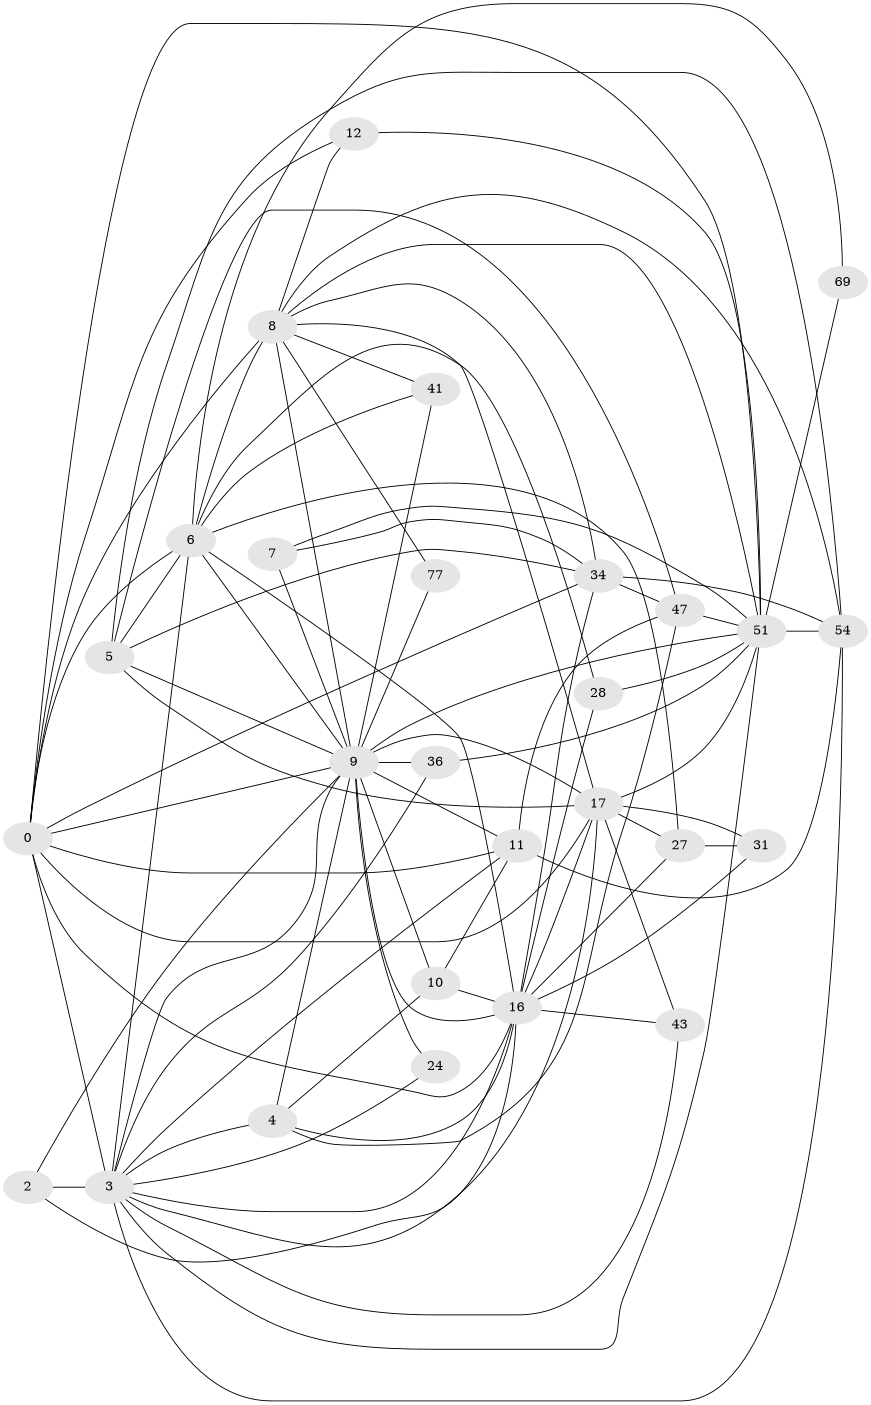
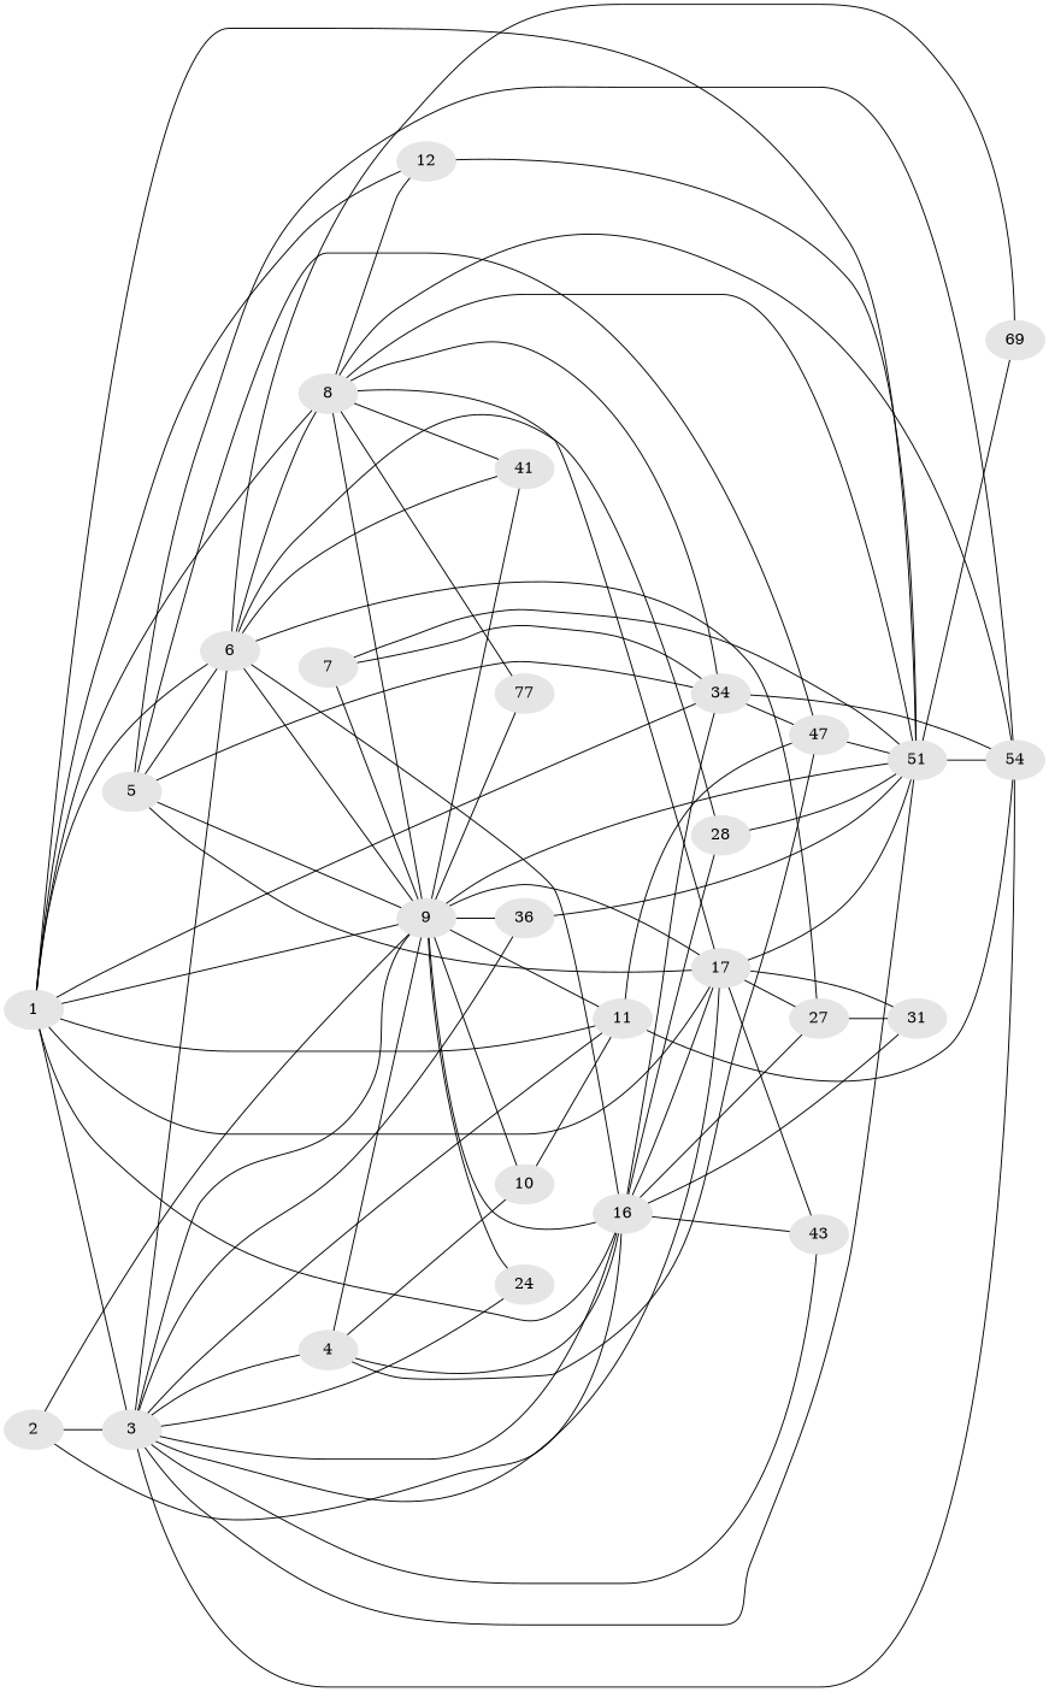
  graph {
    rankdir=LR
    node [color=gray90 style=filled]
-   1 [super="+84+32+66" label=0]
+   1 [super="+84+32+66"]
    3 [super="+75+21+19+14+42"]
    6 [super="+26+35"]
    8 [super="+18"]
    9 [super="+38+30+15+72+37"]
    11 [super="+48+60+65"]
    12 [super="+78"]
    16 [super="+68+29+57"]
    17 [super="+20"]
    34 [super="+44"]
    51 [super="+52"]
    4 [super="+83"]
    24 [super="+58"]
    n14 [label=43 super="+43+86"]
    36 [super="+85"]
    54 [super="+64"]
    27
    28
    41 [super="+76"]
    69
    77
    10 [super="+80"]
    47 [super="+61"]
    31 [super="+55"]
    2
    5 [super="+63+13+22"]
    7 [super="+50"]
    1 -- 3
    1 -- 6
    1 -- 8
    1 -- 9
    1 -- 11
    1 -- 12
    1 -- 16 [weight=2]
    1 -- 17
    1 -- 34
    1 -- 51
    3 -- 6
    3 -- 9
    3 -- 11
    3 -- 16
    3 -- 17
    3 -- 51 [weight=2]
    3 -- 4
    3 -- 24
    3 -- n14
    3 -- 36
    3 -- 54 [weight=2]
    6 -- 8 [weight=2]
    6 -- 9
    6 -- 16 [weight=2]
    6 -- 27
    6 -- 28
    6 -- 41
    6 -- 69
    8 -- 9 [weight=2]
    8 -- 12
    8 -- 17 [weight=2]
    8 -- 34
    8 -- 51
    8 -- 54
    8 -- 41
    8 -- 77 [weight=2]
    9 -- 11 [weight=5]
    9 -- 16 [weight=4]
    9 -- 17
    9 -- 51
    9 -- 24 [weight=2]
    9 -- 36
    9 -- 41
    9 -- 77
    9 -- 10
    11 -- 54
    11 -- 47
    12 -- 51
    16 -- 17
    16 -- 34 [weight=4]
    16 -- n14 [weight=2]
    16 -- 27
    16 -- 28
    16 -- 31
    17 -- 51
    17 -- n14
    17 -- 27
    17 -- 31
    34 -- 54
    34 -- 47
    51 -- 54
    51 -- 69
    4 -- 9
    4 -- 16
    4 -- 10
    4 -- 47
    36 -- 51
    27 -- 31
    28 -- 51
    10 -- 11
-   10 -- 16
    47 -- 51
    2 -- 3 [weight=2]
    2 -- 9
    2 -- 16
    5 -- 6
    5 -- 9 [weight=2]
    5 -- 17
    5 -- 34
    5 -- 54
    5 -- 47
    7 -- 9 [weight=2]
    7 -- 34
    7 -- 51
  }
